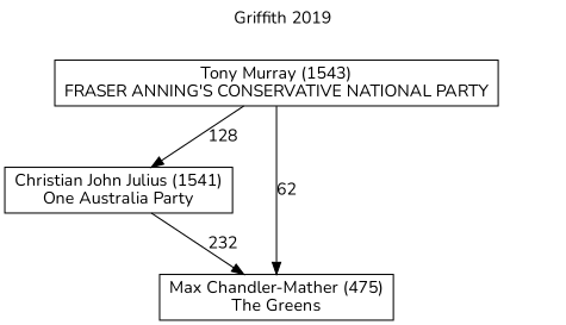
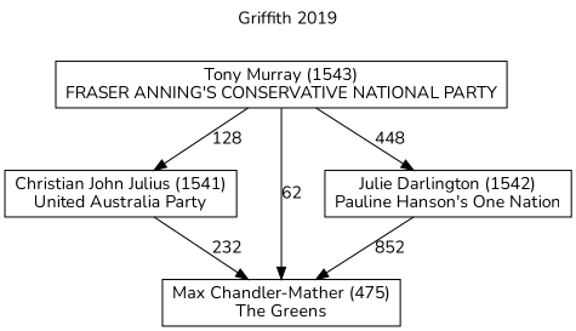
  digraph {
    fontname=Nunito
    label="Griffith 2019"
    labelloc=t
    mclimit=10
    node [fontname=Nunito shape=box]
    edge [fontname=Nunito]
-   n1 [label="Christian John Julius (1541)\nOne Australia Party"]
+   n1 [label="Christian John Julius (1541)\nUnited Australia Party"]
    n2 [label="Max Chandler-Mather (475)\nThe Greens"]
+   n3 [label="Julie Darlington (1542)\nPauline Hanson's One Nation"]
    n4 [label="Tony Murray (1543)\nFRASER ANNING'S CONSERVATIVE NATIONAL PARTY"]
    n1 -> n2 [label=232]
+   n3 -> n2 [label=852]
    n4 -> n1 [label=128]
    n4 -> n2 [label=62]
+   n4 -> n3 [label=448]
  }
